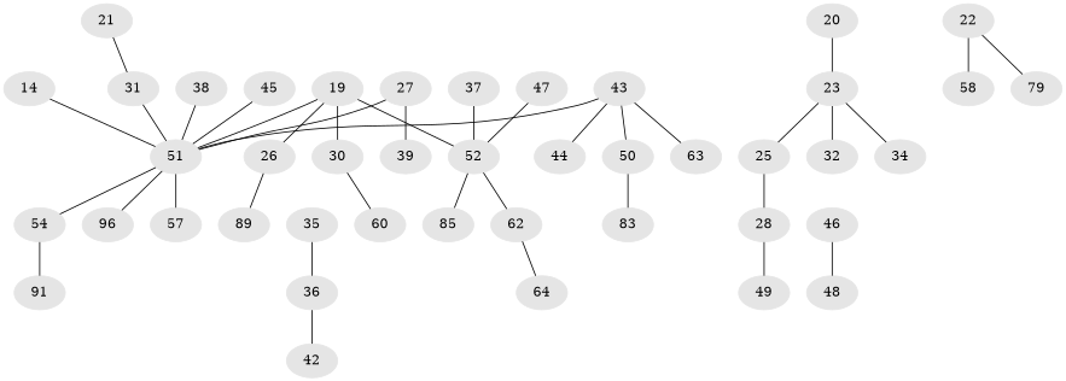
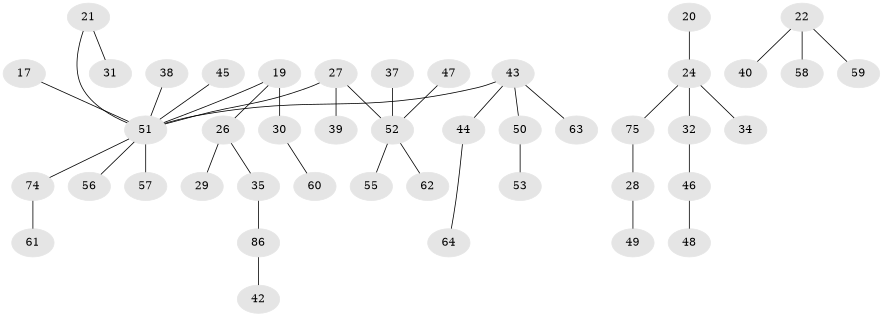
  graph {
    node [color=gray90 style=filled]
    51 [super="+9+10"]
-   54
-   56 [label=96]
+   54 [label=74]
+   56
    57
-   17 [label=14]
+   17
    19 [super="+3+4"]
    26 [super="+11"]
    30
    52 [super="+24"]
-   29 [label=89]
+   29
    35
    60
-   55 [label=85]
+   55
    62
    20
-   23
-   25
+   23 [label=24]
+   25 [label=75]
    32
    34
    21
    31
    22 [super="+14"]
+   40
    58
-   59 [label=79]
+   59
    28
    46
    49
-   36
+   36 [label=86]
    27
    39
    48
    42
    37
    38
    43 [super="+33+18+15+12+41"]
    44
    50
    63
    64
-   53 [label=83]
+   53
    45
    47
-   61 [label=91]
+   61
    51 -- 54
    51 -- 56
    51 -- 57
    54 -- 61
    17 -- 51
    19 -- 51
    19 -- 26
    19 -- 30
-   19 -- 52
+   27 -- 52
    26 -- 29
+   26 -- 35
    30 -- 60
    52 -- 55
    52 -- 62
    35 -- 36
    20 -- 23
    23 -- 25
    23 -- 32
    23 -- 34
    25 -- 28
-   31 -- 51
+   32 -- 46
+   21 -- 51
    21 -- 31
+   22 -- 40
    22 -- 58
    22 -- 59
    28 -- 49
    46 -- 48
    36 -- 42
    27 -- 51
    27 -- 39
    37 -- 52
    38 -- 51
    43 -- 51
    43 -- 44
    43 -- 50
    43 -- 63
-   62 -- 64
+   44 -- 64
    50 -- 53
    45 -- 51
    47 -- 52
  }
